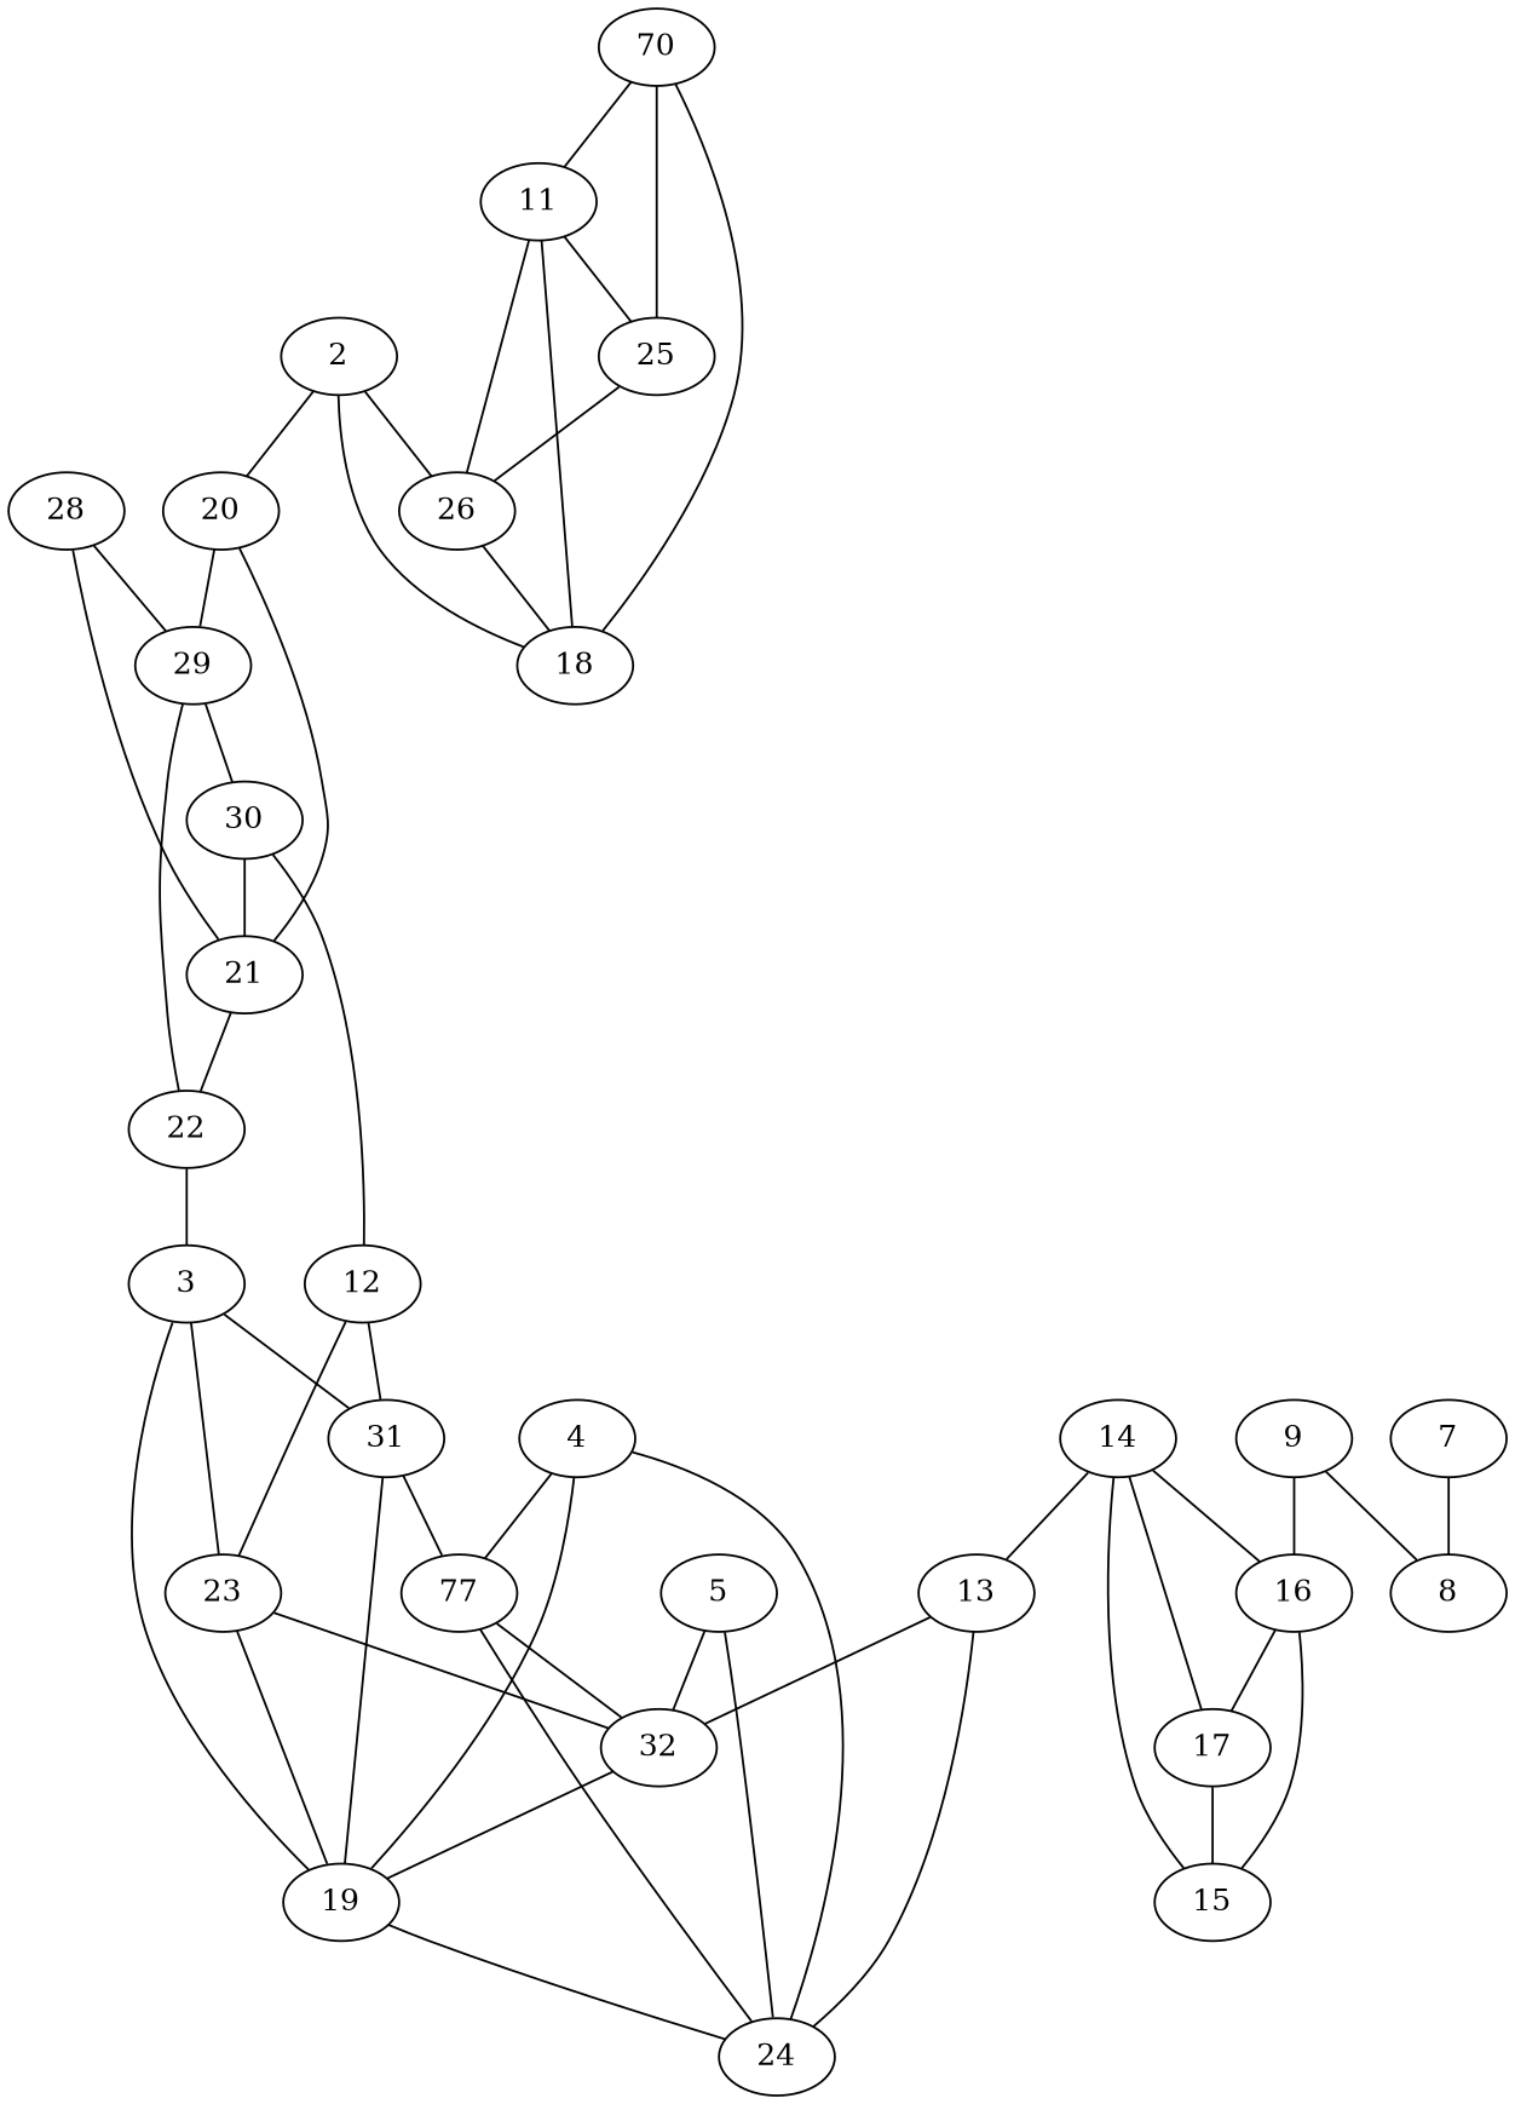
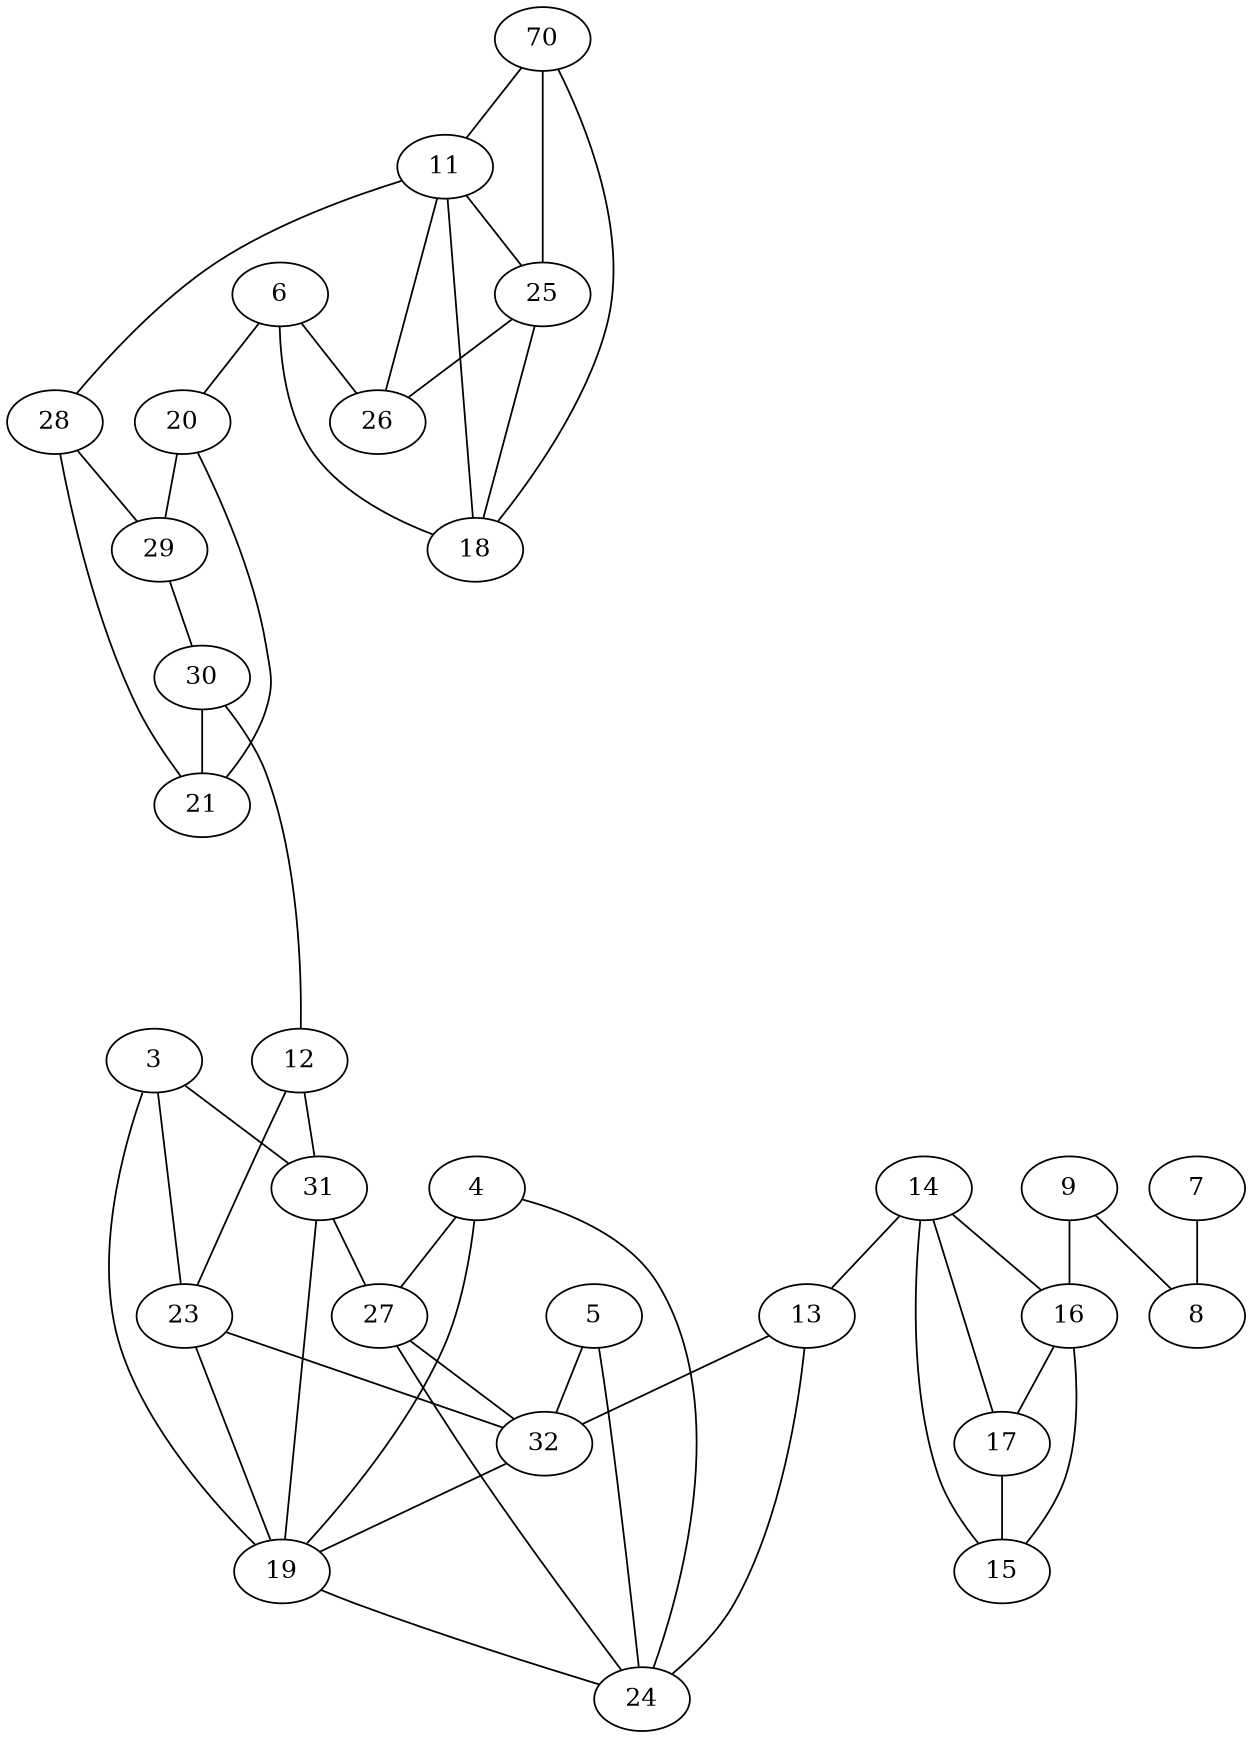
  graph {
    node [aaLength=3 sequence=KVLSTIFELFSRPIINKIAEKHG type=1]
    edge [distance0=13.0 frequency=1 type0=2]
    18 [sequence=IYP]
    25 [sequence=IIS]
    26 [aaLength=4 sequence=IYPL]
-   2 [aaLength=23 type=0]
+   2 [aaLength=23 type=0 label=6]
    20 [sequence=VEE]
    21 [aaLength=4 sequence=TLYK]
    29 [aaLength=4 sequence=TLYK]
-   22 [aaLength=11 sequence=IAIDIKTTYTN]
    30 [aaLength=11 sequence=IAIDIKTTYTN]
    3 [sequence=DQY type=0]
    23 [aaLength=13 sequence=IAHWIIGYVYTRV]
    19 [sequence=YNI]
    31 [aaLength=13 sequence=IAHWIIGYVYTRV]
    32 [aaLength=10 sequence=KGVKVFLQDK]
    24 [aaLength=10 sequence=KGVKVFLQDK]
-   27 [sequence=YNI label=77]
+   27 [sequence=YNI]
    4 [sequence=NEL type=0]
    5 [aaLength=4 sequence=WVIA type=0]
    7 [aaLength=9 sequence=DEFLDYWRN type=0]
    8 [aaLength=6 sequence=QLRNDK type=0]
    9 [aaLength=9 sequence=SEYRNWIYR type=0]
    16 [aaLength=5 sequence=QLRND type=0]
    17 [aaLength=9 sequence=SEYRNWIYR type=0]
    14 [aaLength=6 sequence=KDFVEG type=0]
    15 [aaLength=9 sequence=DEFLDYWRN type=0]
    n26 [aaLength=11 label=70 sequence=RSDLINALYDE type=0]
    11 [aaLength=23 type=0]
    28 [sequence=VEE]
    12 [sequence=DQY type=0]
    13 [aaLength=4 sequence=WVIA type=0]
-   26 -- 18 [distance0=7.0 type0=1]
+   25 -- 18 [distance0=7.0 type0=1]
    25 -- 26 [distance0=7.0 distance1=4.0 frequency=2 type1=4]
    2 -- 18 [distance0=12.42655 type0=1]
    2 -- 26 [distance0=12.42655]
    2 -- 20 [distance0=2.0 type0=4]
    20 -- 21 [distance1=10.0 frequency=2 type1=4]
    20 -- 29 [type0=3]
-   21 -- 22 [distance0=11.0 distance1=7.0 frequency=2 type1=4]
-   29 -- 22 [distance0=11.0]
    29 -- 30 [distance0=11.0 distance1=7.0 frequency=2 type0=3 type1=4]
-   22 -- 3 [distance0=28.0 type0=4]
    30 -- 21 [distance0=11.0]
    30 -- 12 [distance0=28.0 type0=4]
    3 -- 23 [distance0=27.63617 distance1=0.0 frequency=2 type0=1 type1=5]
    3 -- 19 [distance0=37.14509 type0=3]
    3 -- 31 [distance0=27.63617]
    23 -- 19 [distance0=22.0 distance1=9.0 frequency=2 type0=3 type1=4]
    23 -- 32 [distance0=0.0 type0=1]
    19 -- 24
    31 -- 19 [distance0=22.0 type0=3]
    31 -- 27 [distance0=9.0 type0=4]
    32 -- 19
    27 -- 32 [distance1=10.0 frequency=2 type0=3 type1=4]
    27 -- 24
    4 -- 19 [distance0=19.83052 type0=1]
    4 -- 24 [distance0=22.00567 distance1=7.0 frequency=2 type0=3 type1=4]
    4 -- 27 [distance0=19.83052]
    5 -- 32 [distance0=25.81022]
    5 -- 24 [distance0=25.81022 type0=1]
    7 -- 8 [distance0=15.99215 distance1=5.0 frequency=2 type0=1 type1=4]
    9 -- 8 [distance0=18.60817 type0=1]
    9 -- 16 [distance0=39.03198 type0=3]
    16 -- 17 [distance0=19.73327 distance1=5.0 frequency=2 type0=1 type1=4]
    17 -- 14 [distance0=37.27219 type0=3]
    17 -- 15 [distance0=27.07897]
    14 -- 16 [distance0=33.85685 type0=3]
    14 -- 15 [distance0=17.04168 distance1=7.0 frequency=2 type0=1 type1=4]
    14 -- 13 [distance0=24.68633]
    15 -- 16 [distance0=22.99962 distance1=5.0 frequency=2 type1=4]
    n26 -- 18 [distance0=36.15259 type0=3]
    n26 -- 25 [distance0=31.49619 distance1=8.0 frequency=2 type0=1 type1=4]
    n26 -- 11 [distance0=35.77386]
    11 -- 18 [distance0=17.67575 type0=1]
    11 -- 25 [distance0=21.75849 type0=3]
    11 -- 26 [distance0=17.67575]
+   11 -- 28 [distance0=2.0 type0=4]
    28 -- 21
    28 -- 29 [distance1=10.0 frequency=2 type0=3 type1=4]
    12 -- 23 [distance0=20.25623 type0=1]
    12 -- 31 [distance0=20.25623 distance1=0.0 frequency=2 type1=5]
    13 -- 32 [distance0=23.12508]
    13 -- 24 [distance0=23.12508 type0=1]
  }
